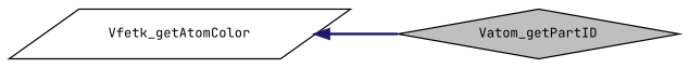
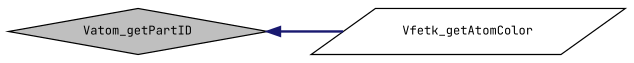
  digraph {
    rankdir=LR
    fontname="JetBrains Mono"
    node [color=black fontname="JetBrains Mono" fontsize=10 style=filled]
    n1 [fillcolor=grey75 fontcolor=black height=0.2 label=Vatom_getPartID shape=diamond width=0.4]
    n2 [fillcolor=white height=0.2 label=Vfetk_getAtomColor shape=parallelogram width=0.4]
-   n2 -> n1 [color=midnightblue dir=back fontname="JetBrains Mono" fontsize=10 labelfontname=FreeSans labelfontsize=10 style=bold]
+   n1 -> n2 [color=midnightblue dir=back fontname="JetBrains Mono" fontsize=10 labelfontname=FreeSans labelfontsize=10 style=bold]
  }
